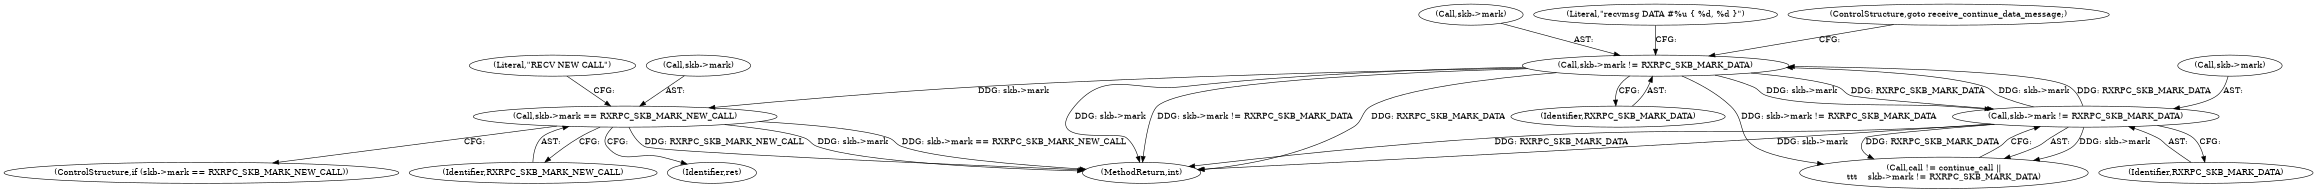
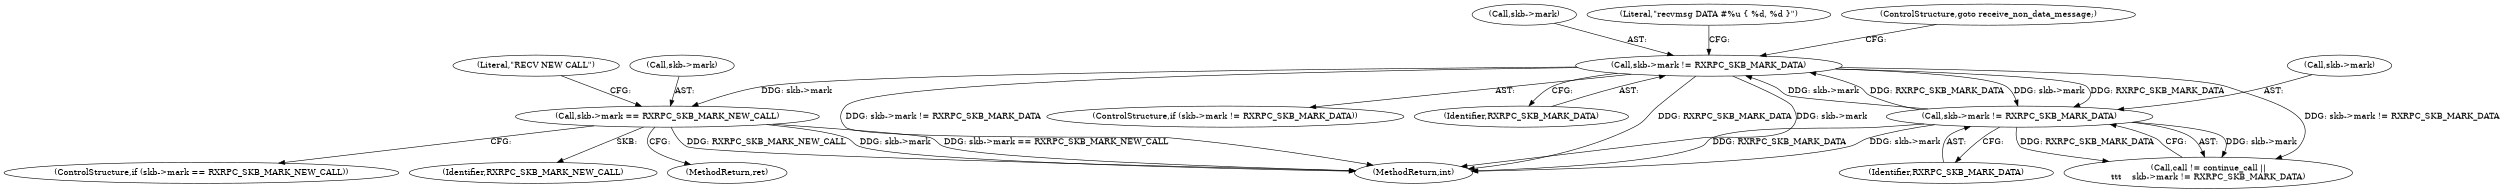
  digraph {
    n1 [label="(Call,skb->mark == RXRPC_SKB_MARK_NEW_CALL)"]
    n2 [label="(ControlStructure,if (skb->mark == RXRPC_SKB_MARK_NEW_CALL))"]
    n3 [label="(Identifier,RXRPC_SKB_MARK_NEW_CALL)"]
    n4 [label="(MethodReturn,int)"]
-   n5 [label="(Identifier,ret)"]
+   n5 [label="(MethodReturn,ret)"]
    n6 [label="(Call,skb->mark != RXRPC_SKB_MARK_DATA)"]
    n7 [label="(Call,skb->mark != RXRPC_SKB_MARK_DATA)"]
+   n8 [label="(ControlStructure,if (skb->mark != RXRPC_SKB_MARK_DATA))"]
    n9 [label="(Identifier,RXRPC_SKB_MARK_DATA)"]
    n10 [label="(Call,call != continue_call ||\n\t\t\t    skb->mark != RXRPC_SKB_MARK_DATA)"]
    n11 [label="(Identifier,RXRPC_SKB_MARK_DATA)"]
    n12 [label="(Call,skb->mark)"]
    n13 [label="(Literal,\"RECV NEW CALL\")"]
    n14 [label="(Call,skb->mark)"]
    n15 [label="(Call,skb->mark)"]
    n16 [label="(Literal,\"recvmsg DATA #%u { %d, %d }\")"]
-   n17 [label="(ControlStructure,goto receive_continue_data_message;)"]
+   n17 [label="(ControlStructure,goto receive_non_data_message;)"]
    n1 -> n2 [label="CFG: "]
-   n1 -> n3 [label="CFG: "]
+   n1 -> n3 [label="SKB: "]
    n1 -> n4 [label="DDG: RXRPC_SKB_MARK_NEW_CALL"]
    n1 -> n4 [label="DDG: skb->mark"]
    n1 -> n4 [label="DDG: skb->mark == RXRPC_SKB_MARK_NEW_CALL"]
    n1 -> n5 [label="CFG: "]
-   n3 -> n1 [label="AST: "]
    n6 -> n1 [label="DDG: skb->mark"]
    n6 -> n4 [label="DDG: skb->mark != RXRPC_SKB_MARK_DATA"]
    n6 -> n4 [label="DDG: RXRPC_SKB_MARK_DATA"]
    n6 -> n4 [label="DDG: skb->mark"]
    n6 -> n7 [label="DDG: skb->mark"]
    n6 -> n7 [label="DDG: RXRPC_SKB_MARK_DATA"]
+   n6 -> n8 [label="AST: "]
    n6 -> n9 [label="CFG: "]
    n6 -> n10 [label="DDG: skb->mark != RXRPC_SKB_MARK_DATA"]
    n7 -> n4 [label="DDG: skb->mark"]
    n7 -> n4 [label="DDG: RXRPC_SKB_MARK_DATA"]
    n7 -> n6 [label="DDG: skb->mark"]
    n7 -> n6 [label="DDG: RXRPC_SKB_MARK_DATA"]
    n7 -> n10 [label="AST: "]
    n7 -> n10 [label="DDG: skb->mark"]
    n7 -> n10 [label="DDG: RXRPC_SKB_MARK_DATA"]
    n7 -> n11 [label="CFG: "]
    n9 -> n6 [label="AST: "]
    n10 -> n7 [label="CFG: "]
    n11 -> n7 [label="AST: "]
    n12 -> n6 [label="AST: "]
    n13 -> n1 [label="CFG: "]
    n14 -> n1 [label="AST: "]
    n15 -> n7 [label="AST: "]
    n16 -> n6 [label="CFG: "]
    n17 -> n6 [label="CFG: "]
  }
